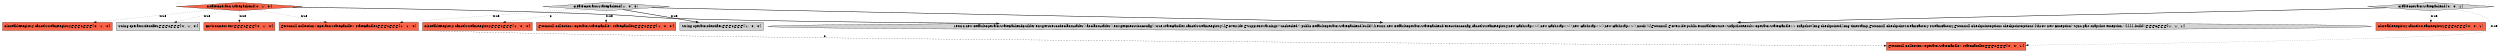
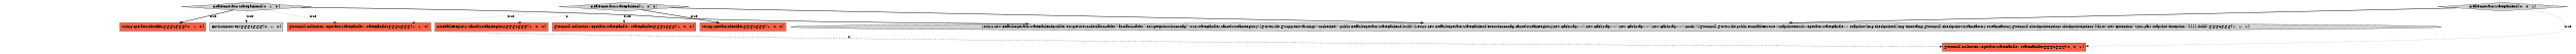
  digraph {
    node [fillcolor=tomato shape=box style=filled]
    edge [style=dotted]
    n1 [label="@Nonnull Collection<OperatorStateHandle> stateHandles@@@2@@@['1', '1', '0']"]
    n2 [label="@Nonnull Collection<OperatorStateHandle> stateHandles@@@2@@@['0', '0', '1']"]
-   n3 [fillcolor=lightgray label="String operatorIdentifier@@@2@@@['0', '1', '0']"]
+   n3 [label="String operatorIdentifier@@@2@@@['0', '1', '0']"]
    n4 [label="CloseableRegistry cancelStreamRegistry@@@2@@@['1', '0', '0']"]
-   n5 [label="createOperatorStateBackend['0', '1', '0']" shape=diamond]
-   n6 [label="Environment env@@@2@@@['0', '1', '0']"]
-   n7 [label="CloseableRegistry cancelStreamRegistry@@@2@@@['0', '1', '0']"]
+   n5 [fillcolor=lightgray label="createOperatorStateBackend['0', '1', '0']" shape=diamond]
+   n6 [fillcolor=lightgray label="Environment env@@@2@@@['0', '1', '0']"]
    n8 [fillcolor=lightgray label="return new DefaultOperatorStateBackendBuilder(env.getUserCodeClassLoader().asClassLoader(),env.getExecutionConfig(),true,stateHandles,cancelStreamRegistry){@Override @SuppressWarnings(\"unchecked\") public DefaultOperatorStateBackend build(){return new DefaultOperatorStateBackend(executionConfig,cancelStreamRegistry,new HashMap<>(),new HashMap<>(),new HashMap<>(),new HashMap<>(),mock()){@Nonnull @Override public RunnableFuture<SnapshotResult<OperatorStateHandle>> snapshot(long checkpointId,long timestamp,@Nonnull CheckpointStreamFactory streamFactory,@Nonnull CheckpointOptions checkpointOptions){throw new Exception(\"Sync part snapshot exception.\")}}}}.build()@@@3@@@['1', '1', '1']" shape=ellipse]
    n9 [fillcolor=lightgray label="createOperatorStateBackend['1', '0', '0']" shape=diamond]
    n10 [label="@Nonnull Collection<OperatorStateHandle> stateHandles@@@2@@@['1', '0', '0']"]
-   n11 [fillcolor=lightgray label="String operatorIdentifier@@@2@@@['1', '0', '0']"]
-   n12 [label="CloseableRegistry cancelStreamRegistry@@@2@@@['0', '0', '1']"]
+   n11 [label="String operatorIdentifier@@@2@@@['1', '0', '0']"]
    n13 [fillcolor=lightgray label="createOperatorStateBackend['0', '0', '1']" shape=diamond]
    n1 -> n2 [label=0 style=dashed]
    n5 -> n1 [label=true]
-   n5 -> n3 [label=true]
+   n5 -> n3 [label=true style=bold]
    n5 -> n6 [label=true]
-   n5 -> n7 [label=true]
    n5 -> n8 [style=bold]
    n9 -> n1 [label=true]
    n9 -> n4 [label=0]
    n9 -> n8 [style=bold]
    n9 -> n10 [label=true]
    n9 -> n11 [label=true style=bold]
    n13 -> n2 [label=true]
    n13 -> n8 [style=bold]
-   n13 -> n12 [label=true]
  }
